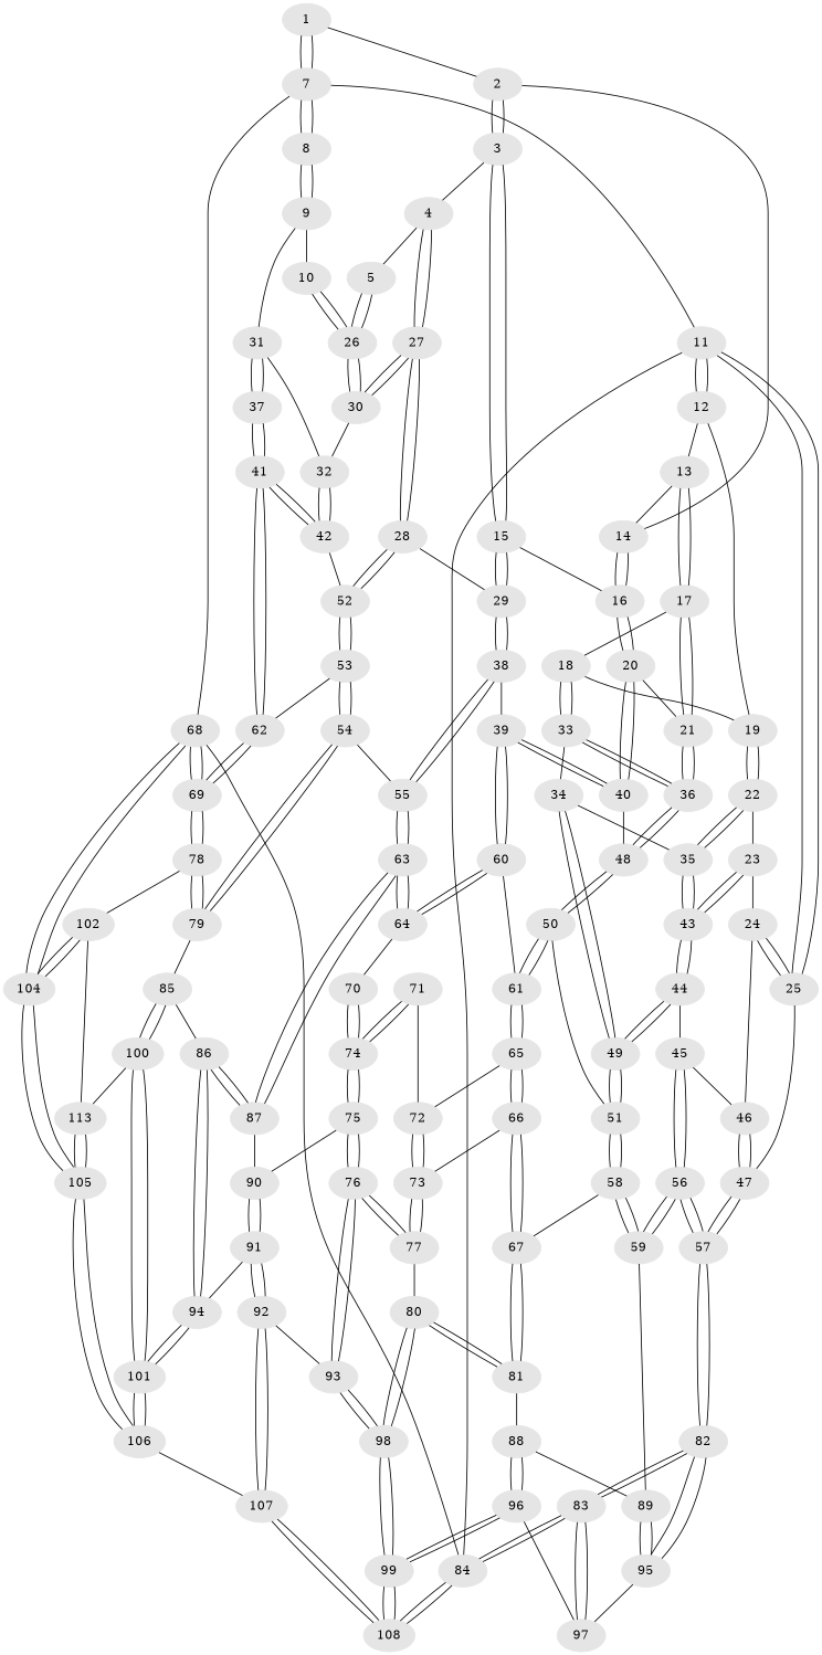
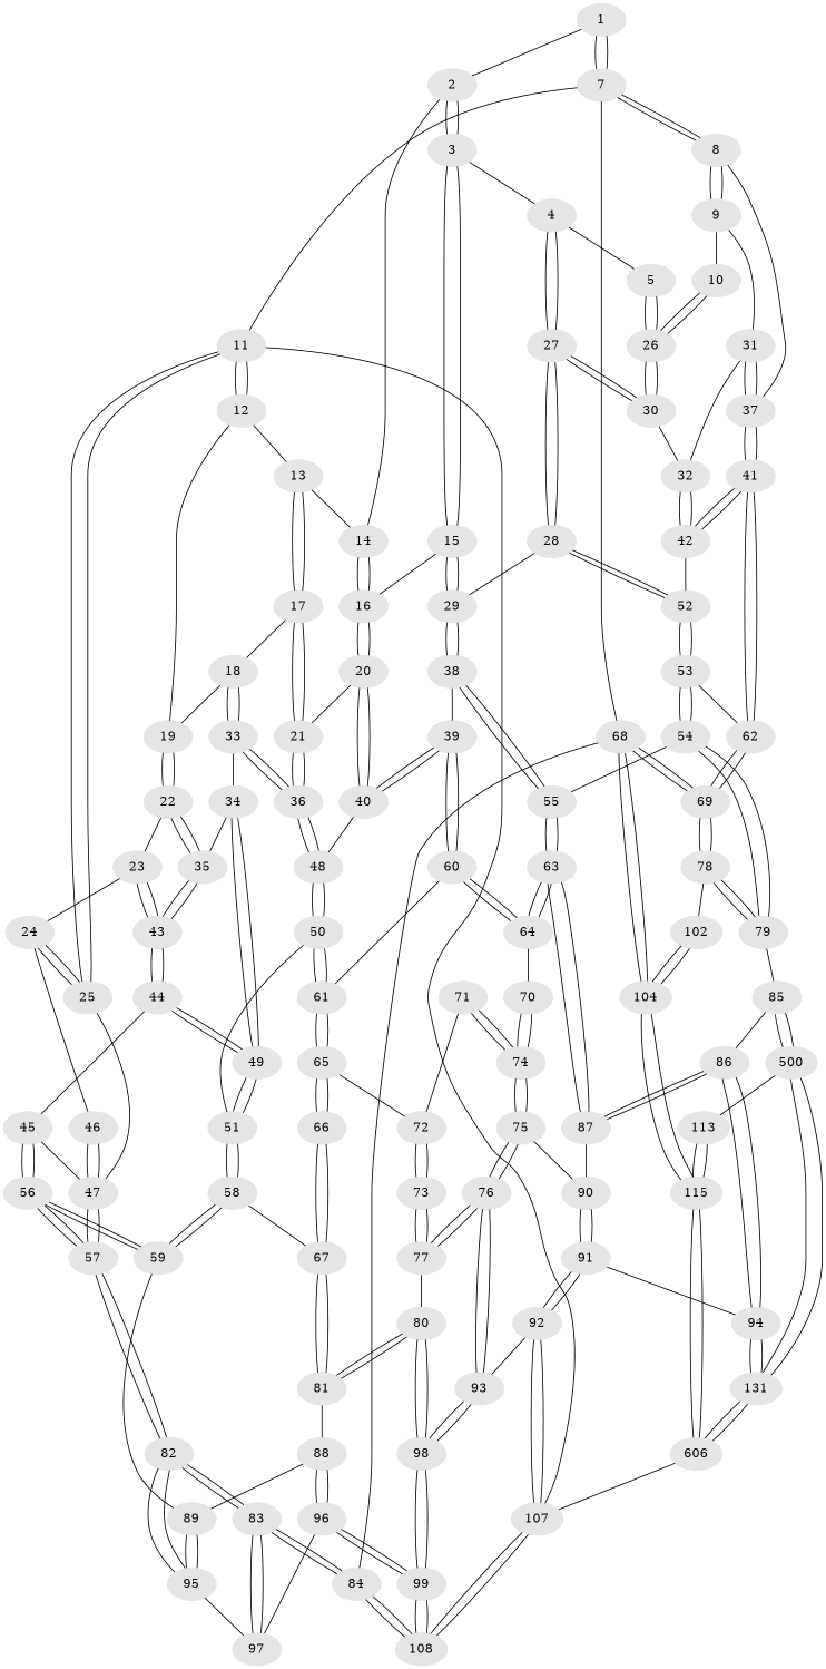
  graph {
    node [color=gray90 style=filled]
    1
    2
    7
    3
    14
    8
    11
    68
    4
    15
    16
    5
    27
    29
    26
    30
    28
    10
    9
    37
    12
    25
    84
    69
    104
    31
    41
    32
    13
    19
    47
    108
    17
    22
    18
    21
    20
    38
    40
    33
    36
    34
    23
    35
    48
    24
    43
    46
    44
    57
    52
    53
    39
    55
    42
    49
    51
    50
    62
    60
    63
    61
    64
    45
    56
    59
    82
    58
    65
    67
    54
    79
    85
    87
    89
    83
    95
    81
    70
    66
    72
    78
    90
    74
    73
    77
    88
-   105
+   105 [label=115]
    102
    71
    75
    80
    76
    93
    91
    98
    n97 [label=113]
    86
-   100
+   100 [label=500]
    99
    96
    97
    94
-   101
+   101 [label=131]
    92
    107
-   106
+   106 [label=606]
    1 -- 2
    1 -- 7
    1 -- 7
    2 -- 3
    2 -- 3
    2 -- 14
    7 -- 8
    7 -- 8
    7 -- 11
    7 -- 68
    3 -- 4
    3 -- 15
    3 -- 15
    14 -- 16
    14 -- 16
    8 -- 9
    8 -- 9
+   8 -- 37
    11 -- 12
    11 -- 12
    11 -- 25
    11 -- 25
-   11 -- 84
+   11 -- 107
    68 -- 84
    68 -- 69
    68 -- 69
    68 -- 104
    68 -- 104
    4 -- 5
    4 -- 27
    4 -- 27
    15 -- 16
    15 -- 29
    15 -- 29
    16 -- 20
    16 -- 20
    5 -- 26
    5 -- 26
    27 -- 30
    27 -- 30
    27 -- 28
    27 -- 28
    29 -- 38
    29 -- 38
    26 -- 30
    26 -- 30
    30 -- 32
    28 -- 29
    28 -- 52
    28 -- 52
    10 -- 26
    10 -- 26
    9 -- 10
    9 -- 31
    37 -- 41
    37 -- 41
    12 -- 13
    12 -- 19
    25 -- 47
    84 -- 108
    84 -- 108
    69 -- 78
    69 -- 78
    104 -- 105
    104 -- 105
    31 -- 37
    31 -- 37
    31 -- 32
    41 -- 42
    41 -- 42
    41 -- 62
    41 -- 62
    32 -- 42
    32 -- 42
    13 -- 14
    13 -- 17
    13 -- 17
    19 -- 22
    19 -- 22
    47 -- 57
    47 -- 57
    17 -- 18
    17 -- 21
    17 -- 21
    22 -- 23
    22 -- 35
    22 -- 35
    18 -- 19
    18 -- 33
    18 -- 33
    21 -- 36
    21 -- 36
    20 -- 21
    20 -- 40
    20 -- 40
    38 -- 39
    38 -- 55
    38 -- 55
    40 -- 48
    33 -- 36
    33 -- 36
    33 -- 34
    36 -- 48
    36 -- 48
    34 -- 35
    34 -- 49
    34 -- 49
    23 -- 24
    23 -- 43
    23 -- 43
    35 -- 43
    35 -- 43
    48 -- 50
    48 -- 50
    24 -- 25
    24 -- 25
    24 -- 46
    43 -- 44
    43 -- 44
    46 -- 47
    46 -- 47
    44 -- 49
    44 -- 49
    44 -- 45
    57 -- 82
    57 -- 82
    52 -- 53
    52 -- 53
    53 -- 62
    53 -- 54
    53 -- 54
    39 -- 40
    39 -- 40
    39 -- 60
    39 -- 60
    55 -- 63
    55 -- 63
    42 -- 52
    49 -- 51
    49 -- 51
    51 -- 58
    51 -- 58
    50 -- 51
    50 -- 61
    50 -- 61
    62 -- 69
    62 -- 69
    60 -- 61
    60 -- 64
    60 -- 64
    63 -- 64
    63 -- 64
    63 -- 87
    63 -- 87
    61 -- 65
    61 -- 65
    64 -- 70
-   45 -- 46
+   45 -- 47
    45 -- 56
    45 -- 56
    56 -- 57
    56 -- 57
    56 -- 59
    56 -- 59
    59 -- 89
    82 -- 83
    82 -- 83
    82 -- 95
    82 -- 95
    58 -- 59
    58 -- 59
    58 -- 67
    65 -- 66
    65 -- 66
    65 -- 72
    67 -- 81
    67 -- 81
    54 -- 55
    54 -- 79
    54 -- 79
    79 -- 85
    85 -- 86
    85 -- 100
    85 -- 100
    87 -- 90
    89 -- 95
    89 -- 95
    83 -- 84
    83 -- 84
    83 -- 97
    83 -- 97
    95 -- 97
    81 -- 88
    70 -- 74
    70 -- 74
    66 -- 67
    66 -- 67
-   66 -- 73
    72 -- 73
    72 -- 73
    78 -- 79
    78 -- 79
    78 -- 102
    90 -- 91
    90 -- 91
    74 -- 75
    74 -- 75
    73 -- 77
    73 -- 77
    77 -- 80
    88 -- 89
    88 -- 96
    88 -- 96
    105 -- 106
    105 -- 106
    102 -- 104
    102 -- 104
-   102 -- n97
    71 -- 72
    71 -- 74
    71 -- 74
    75 -- 90
    75 -- 76
    75 -- 76
    80 -- 81
    80 -- 81
    80 -- 98
    80 -- 98
    76 -- 77
    76 -- 77
    76 -- 93
    76 -- 93
    93 -- 98
    93 -- 98
    91 -- 94
    91 -- 92
    91 -- 92
    98 -- 99
    98 -- 99
    n97 -- 105
    n97 -- 105
    86 -- 87
    86 -- 87
    86 -- 94
    86 -- 94
    100 -- n97
    100 -- 101
    100 -- 101
    99 -- 108
    99 -- 108
    96 -- 99
    96 -- 99
    96 -- 97
    94 -- 101
    94 -- 101
    101 -- 106
    101 -- 106
    92 -- 93
    92 -- 107
    92 -- 107
    107 -- 108
    107 -- 108
    106 -- 107
  }
